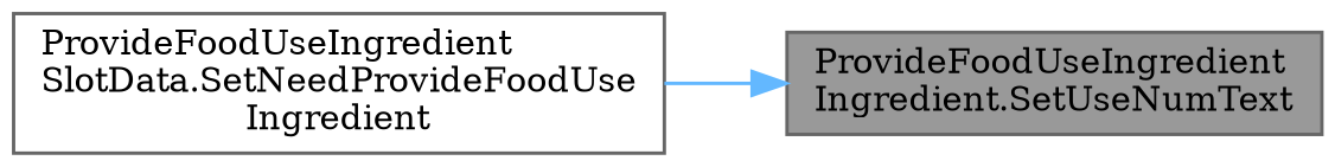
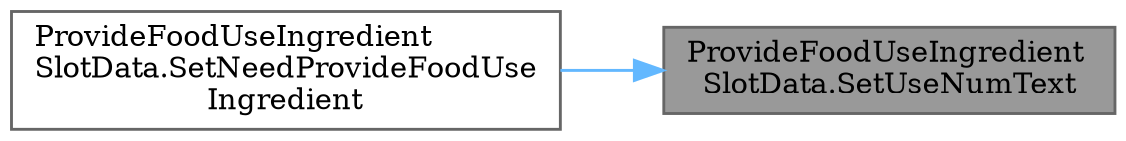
  digraph {
    rankdir=RL
    fontname="DejaVu Serif"
    node [fontname="DejaVu Serif" fontsize=10 shape=box style=filled]
-   n1 [color=gray40 fillcolor=grey60 fontcolor=black height=0.2 label="ProvideFoodUseIngredient\lIngredient.SetUseNumText" width=0.4]
+   n1 [color=gray40 fillcolor=grey60 fontcolor=black height=0.2 label="ProvideFoodUseIngredient\lSlotData.SetUseNumText" width=0.4]
    n2 [color=grey40 fillcolor=white height=0.2 label="ProvideFoodUseIngredient\lSlotData.SetNeedProvideFoodUse\lIngredient" width=0.4]
    n1 -> n2 [color=steelblue1 dir=back fontname="DejaVu Serif" fontsize=10 labelfontname=Helvetica labelfontsize=10 style=solid]
  }
